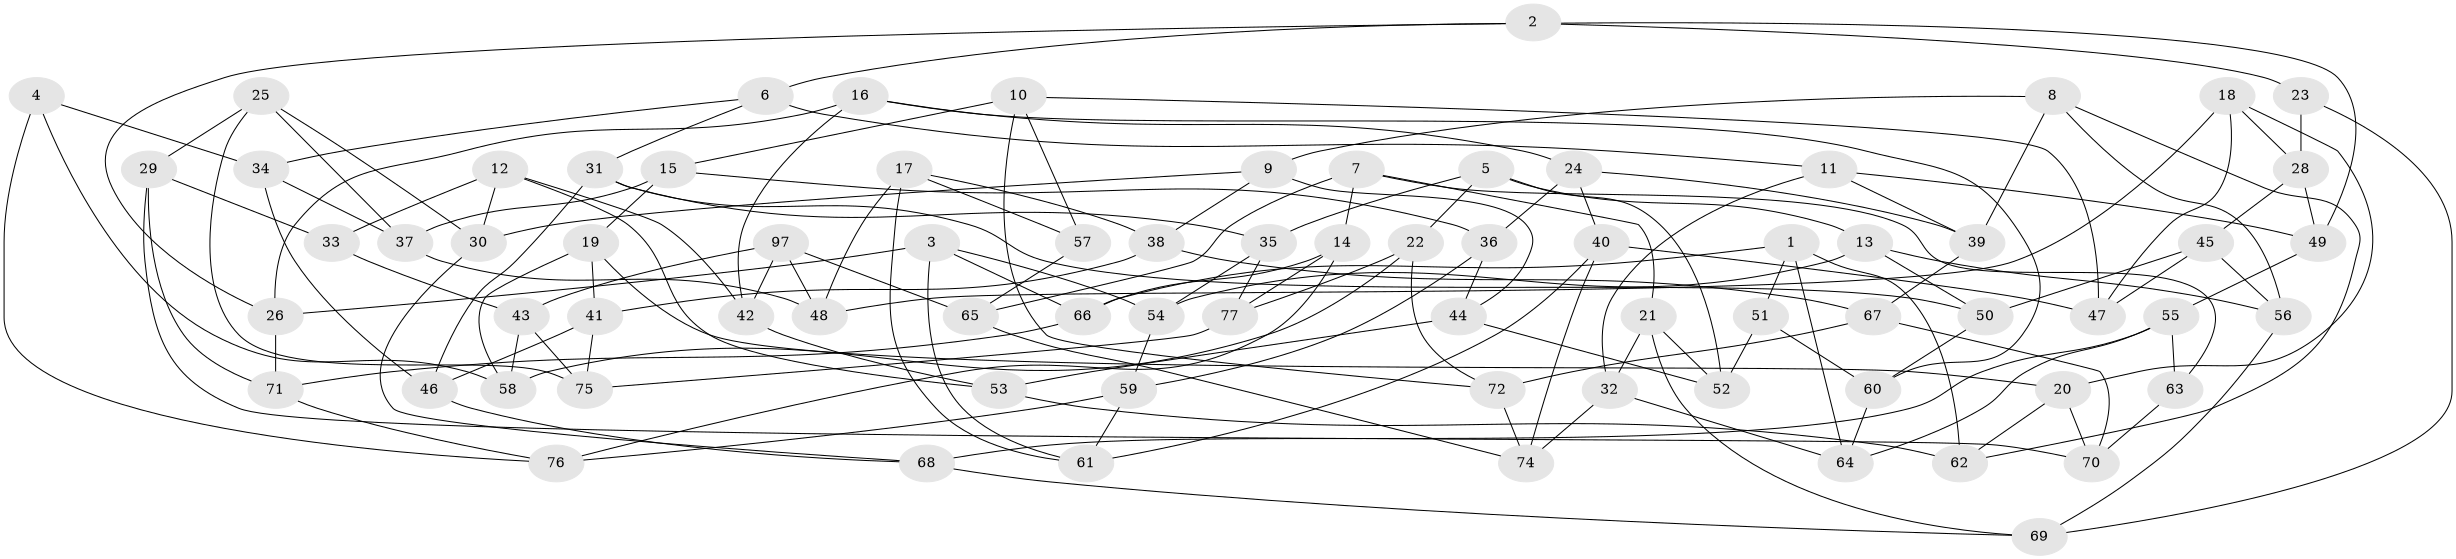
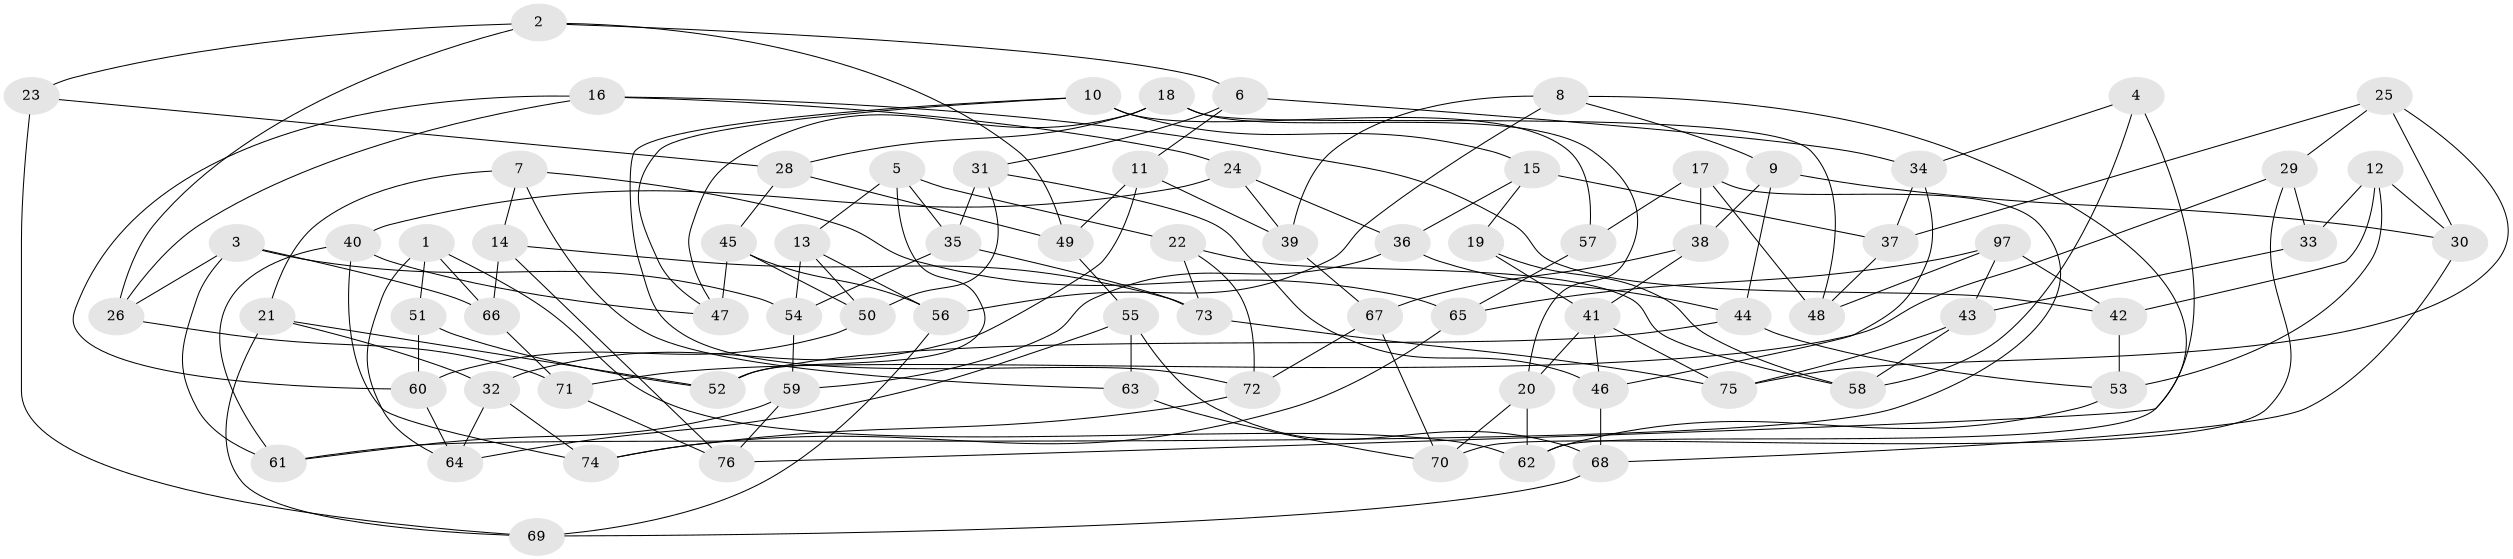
  graph {
    node [color=gray90 style=filled]
    1
    51
    62
    64
    66
    52
    60
    71
    2
    6
    23
    26
    49
    34
    11
    31
    28
    69
    55
    3
    54
    61
    59
    4
    58
    76
    33
    43
    37
    46
    5
    13
    22
    35
    56
    50
    72
-   73 [label=77]
+   73
    39
    32
    7
    14
    21
    63
    65
    70
    74
    8
    9
    30
    38
    44
    67
    68
    41
    53
    10
    15
    47
    57
    19
    36
    12
    42
    75
    20
    48
    16
    24
    40
    17
    18
    45
    25
    29
    n76 [label=97]
    1 -- 51
    1 -- 62
    1 -- 64
    1 -- 66
    51 -- 52
    51 -- 60
    66 -- 71
    60 -- 64
    71 -- 76
    2 -- 6
    2 -- 23
    2 -- 26
    2 -- 49
    6 -- 34
    6 -- 11
    6 -- 31
    23 -- 28
    23 -- 69
    26 -- 71
    49 -- 55
    34 -- 37
    34 -- 46
    11 -- 49
    11 -- 39
    11 -- 32
    31 -- 46
    31 -- 35
    31 -- 50
    28 -- 49
    28 -- 45
    55 -- 64
    55 -- 63
    55 -- 68
    3 -- 66
    3 -- 26
    3 -- 54
    3 -- 61
    54 -- 59
    59 -- 61
    59 -- 76
    4 -- 34
    4 -- 58
    4 -- 76
    33 -- 43
    43 -- 58
    43 -- 75
    37 -- 48
    46 -- 68
    5 -- 52
    5 -- 13
    5 -- 22
    5 -- 35
    13 -- 54
    13 -- 56
    13 -- 50
    22 -- 58
    22 -- 72
    22 -- 73
    35 -- 54
    35 -- 73
    56 -- 69
    50 -- 60
    72 -- 74
    73 -- 75
    39 -- 67
    32 -- 64
    32 -- 74
    7 -- 14
    7 -- 21
    7 -- 63
    7 -- 65
    14 -- 66
    14 -- 76
    14 -- 73
    21 -- 52
    21 -- 69
    21 -- 32
    63 -- 70
    65 -- 74
    8 -- 62
    8 -- 56
    8 -- 39
    8 -- 9
    9 -- 30
    9 -- 38
    9 -- 44
    30 -- 68
    38 -- 67
    38 -- 41
    44 -- 52
    44 -- 53
    67 -- 72
    67 -- 70
    68 -- 69
    41 -- 46
    41 -- 75
    53 -- 62
    10 -- 72
    10 -- 15
    10 -- 47
    10 -- 57
    15 -- 37
    15 -- 19
    15 -- 36
    57 -- 65
    19 -- 58
    19 -- 41
-   19 -- 20
+   41 -- 20
    36 -- 59
    36 -- 44
    12 -- 33
    12 -- 30
    12 -- 53
    12 -- 42
    42 -- 53
    20 -- 62
    20 -- 70
    16 -- 60
    16 -- 26
    16 -- 42
    16 -- 24
    24 -- 39
    24 -- 36
    24 -- 40
    40 -- 61
    40 -- 74
    40 -- 47
    17 -- 61
    17 -- 38
    17 -- 57
    17 -- 48
    18 -- 28
    18 -- 47
    18 -- 20
    18 -- 48
    45 -- 56
    45 -- 50
    45 -- 47
    25 -- 37
    25 -- 30
    25 -- 75
    25 -- 29
    29 -- 71
    29 -- 33
    29 -- 70
    n76 -- 43
    n76 -- 65
    n76 -- 42
    n76 -- 48
  }
